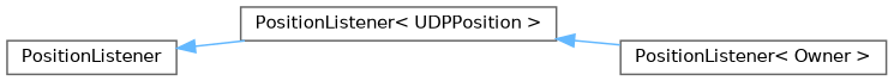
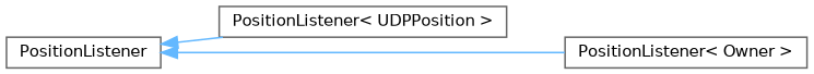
  digraph {
    rankdir=LR
    node [color=grey40 fillcolor=white fontname=Helvetica fontsize=10 shape=box style=filled]
    edge [color=steelblue1 dir=back fontname=Helvetica fontsize=10 labelfontname=Helvetica labelfontsize=10 style=solid]
    n1 [height=0.2 label=PositionListener width=0.4]
    n2 [height=0.2 label="PositionListener\< UDPPosition \>" width=0.4]
    n3 [height=0.2 label="PositionListener\< Owner \>" width=0.4]
    n1 -> n2
-   n2 -> n3
+   n1 -> n3
  }
